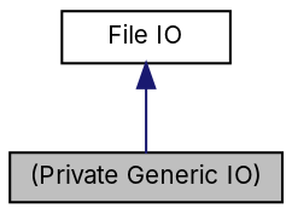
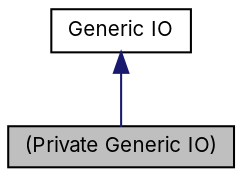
  digraph {
    rankdir=TB
    fontname=Inter
    node [color=black fontname=Inter fontsize=10 shape=record style=filled]
    n1 [fillcolor=grey75 fontcolor=black height=0.2 label="(Private Generic IO)" width=0.4]
-   n2 [fillcolor=white height=0.2 label="File IO" width=0.4]
+   n2 [fillcolor=white height=0.2 label="Generic IO" width=0.4]
    n2 -> n1 [color=midnightblue dir=back fontname=Inter fontsize=8 labelfontname="FreeSans.ttf" labelfontsize=8 shape=plaintext style=solid]
  }
